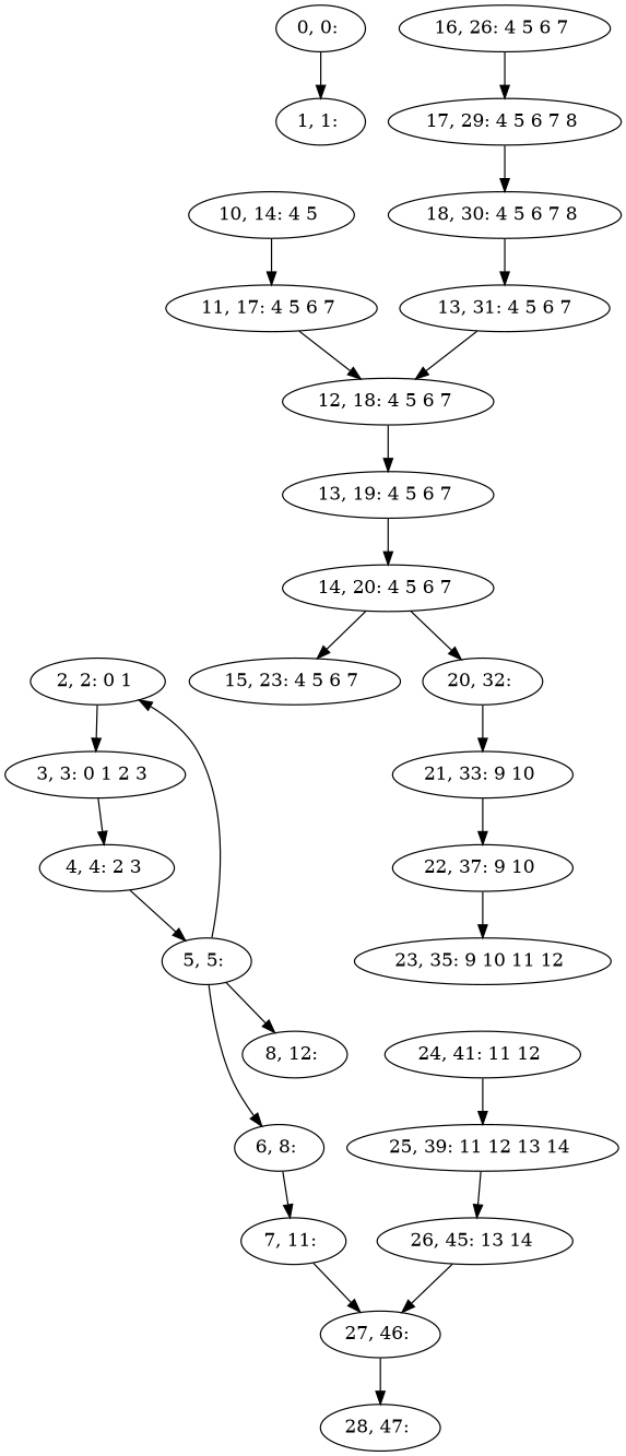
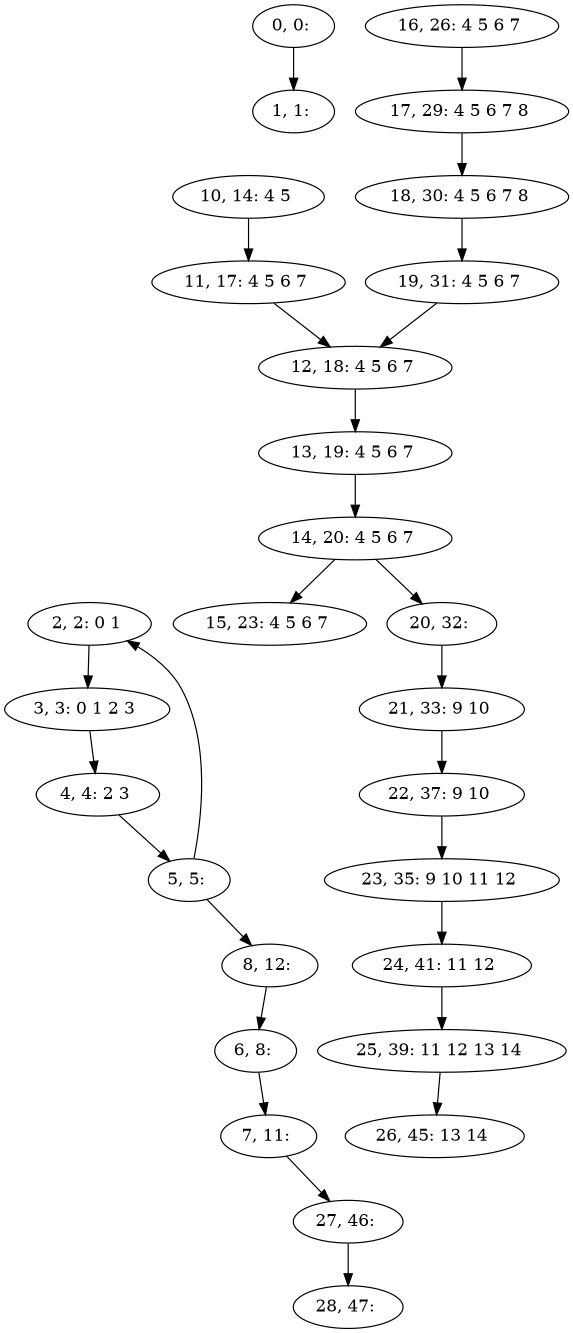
  digraph {
    n1 [label="0, 0: "]
    n2 [label="1, 1: "]
    n3 [label="2, 2: 0 1 "]
    n4 [label="3, 3: 0 1 2 3 "]
    n5 [label="4, 4: 2 3 "]
    n6 [label="5, 5: "]
    n7 [label="6, 8: "]
    n8 [label="8, 12: "]
    n9 [label="7, 11: "]
    n10 [label="27, 46: "]
    n11 [label="28, 47: "]
    n12 [label="10, 14: 4 5 "]
    n13 [label="11, 17: 4 5 6 7 "]
    n14 [label="12, 18: 4 5 6 7 "]
    n15 [label="13, 19: 4 5 6 7 "]
    n16 [label="14, 20: 4 5 6 7 "]
    n17 [label="15, 23: 4 5 6 7 "]
    n18 [label="20, 32: "]
    n19 [label="21, 33: 9 10 "]
    n20 [label="16, 26: 4 5 6 7 "]
    n21 [label="17, 29: 4 5 6 7 8 "]
    n22 [label="18, 30: 4 5 6 7 8 "]
-   n23 [label="13, 31: 4 5 6 7"]
+   n23 [label="19, 31: 4 5 6 7 "]
    n24 [label="22, 37: 9 10 "]
    n25 [label="23, 35: 9 10 11 12 "]
    n26 [label="24, 41: 11 12 "]
    n27 [label="25, 39: 11 12 13 14 "]
    n28 [label="26, 45: 13 14 "]
    n1 -> n2
    n3 -> n4
    n4 -> n5
    n5 -> n6
    n6 -> n3
-   n6 -> n7
+   n8 -> n7
    n6 -> n8
    n7 -> n9
    n9 -> n10
    n10 -> n11
    n12 -> n13
    n13 -> n14
    n14 -> n15
    n15 -> n16
    n16 -> n17
    n16 -> n18
    n18 -> n19
    n19 -> n24
    n20 -> n21
    n21 -> n22
    n22 -> n23
    n23 -> n14
    n24 -> n25
+   n25 -> n26
    n26 -> n27
    n27 -> n28
-   n28 -> n10
  }
